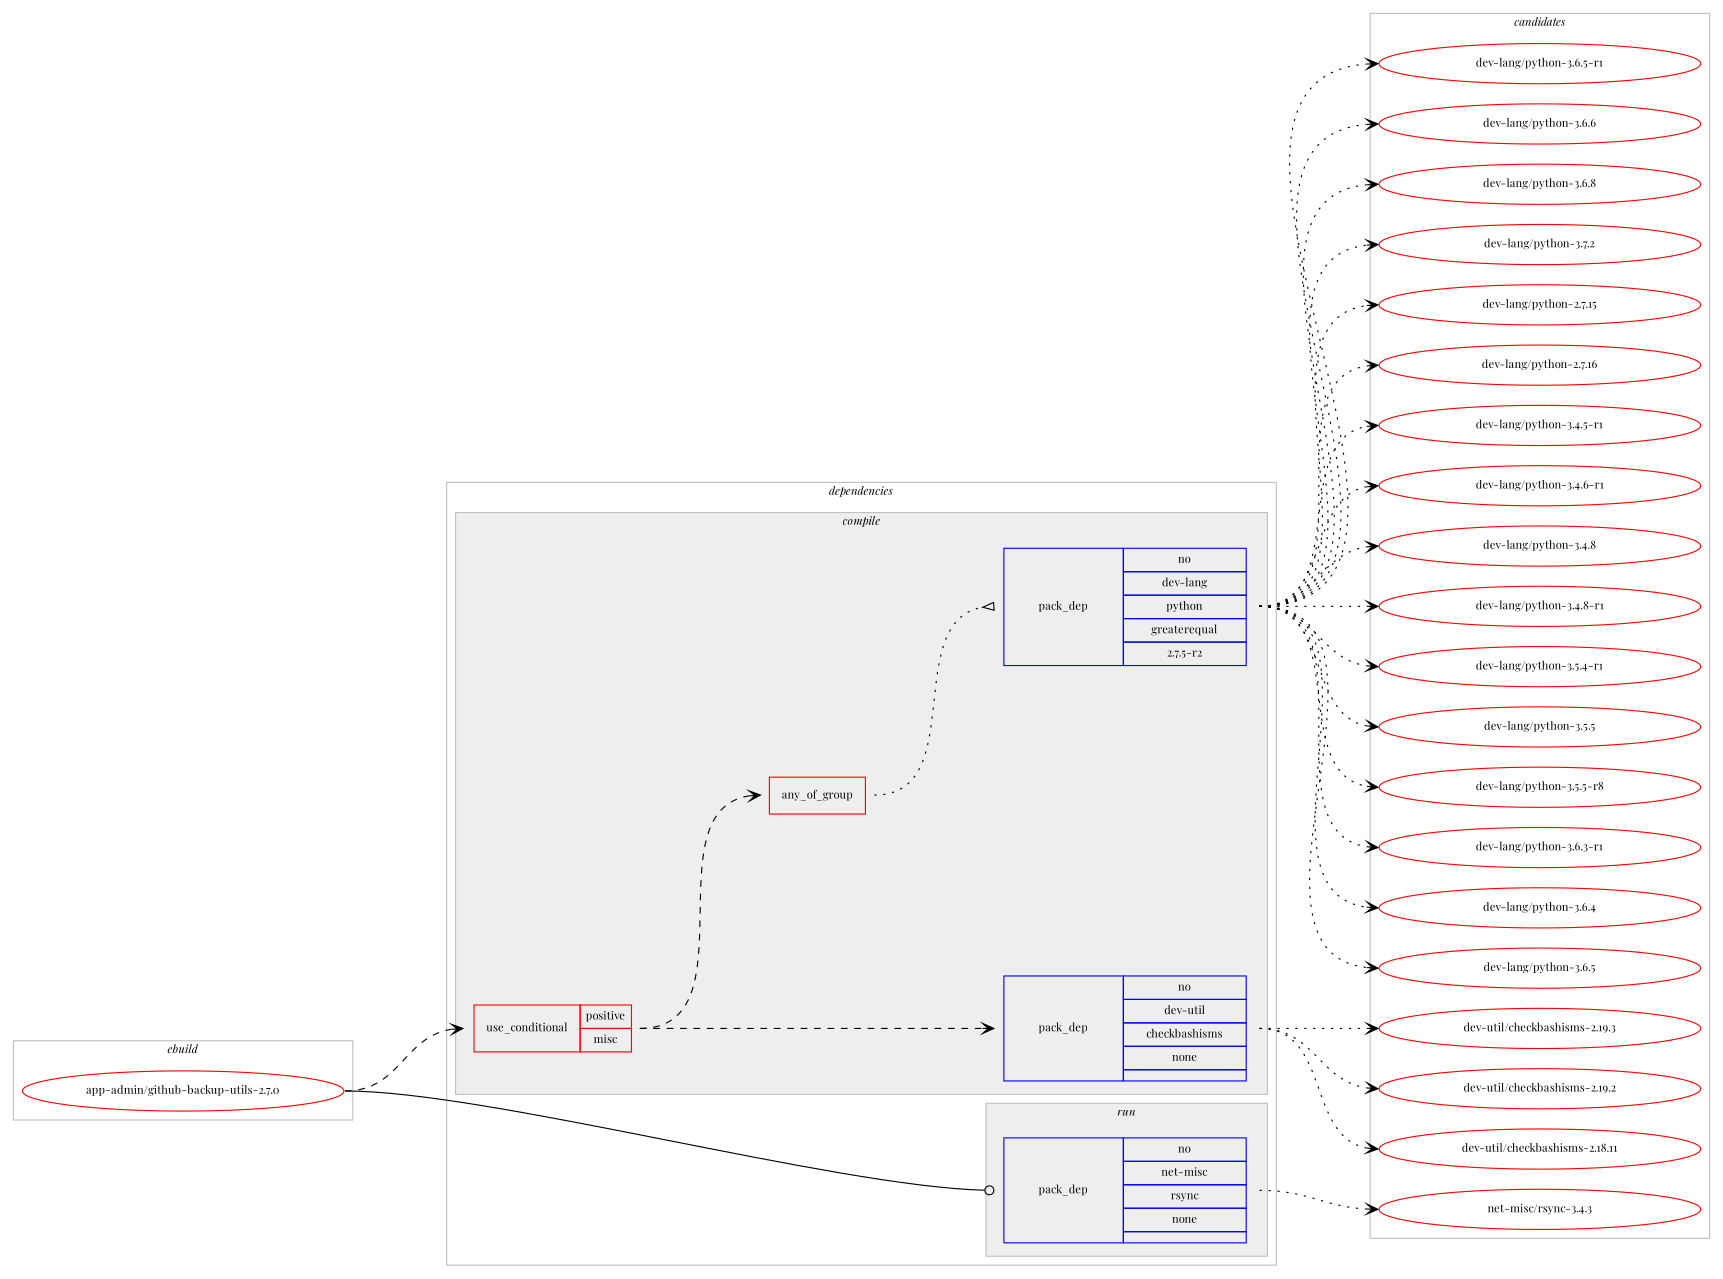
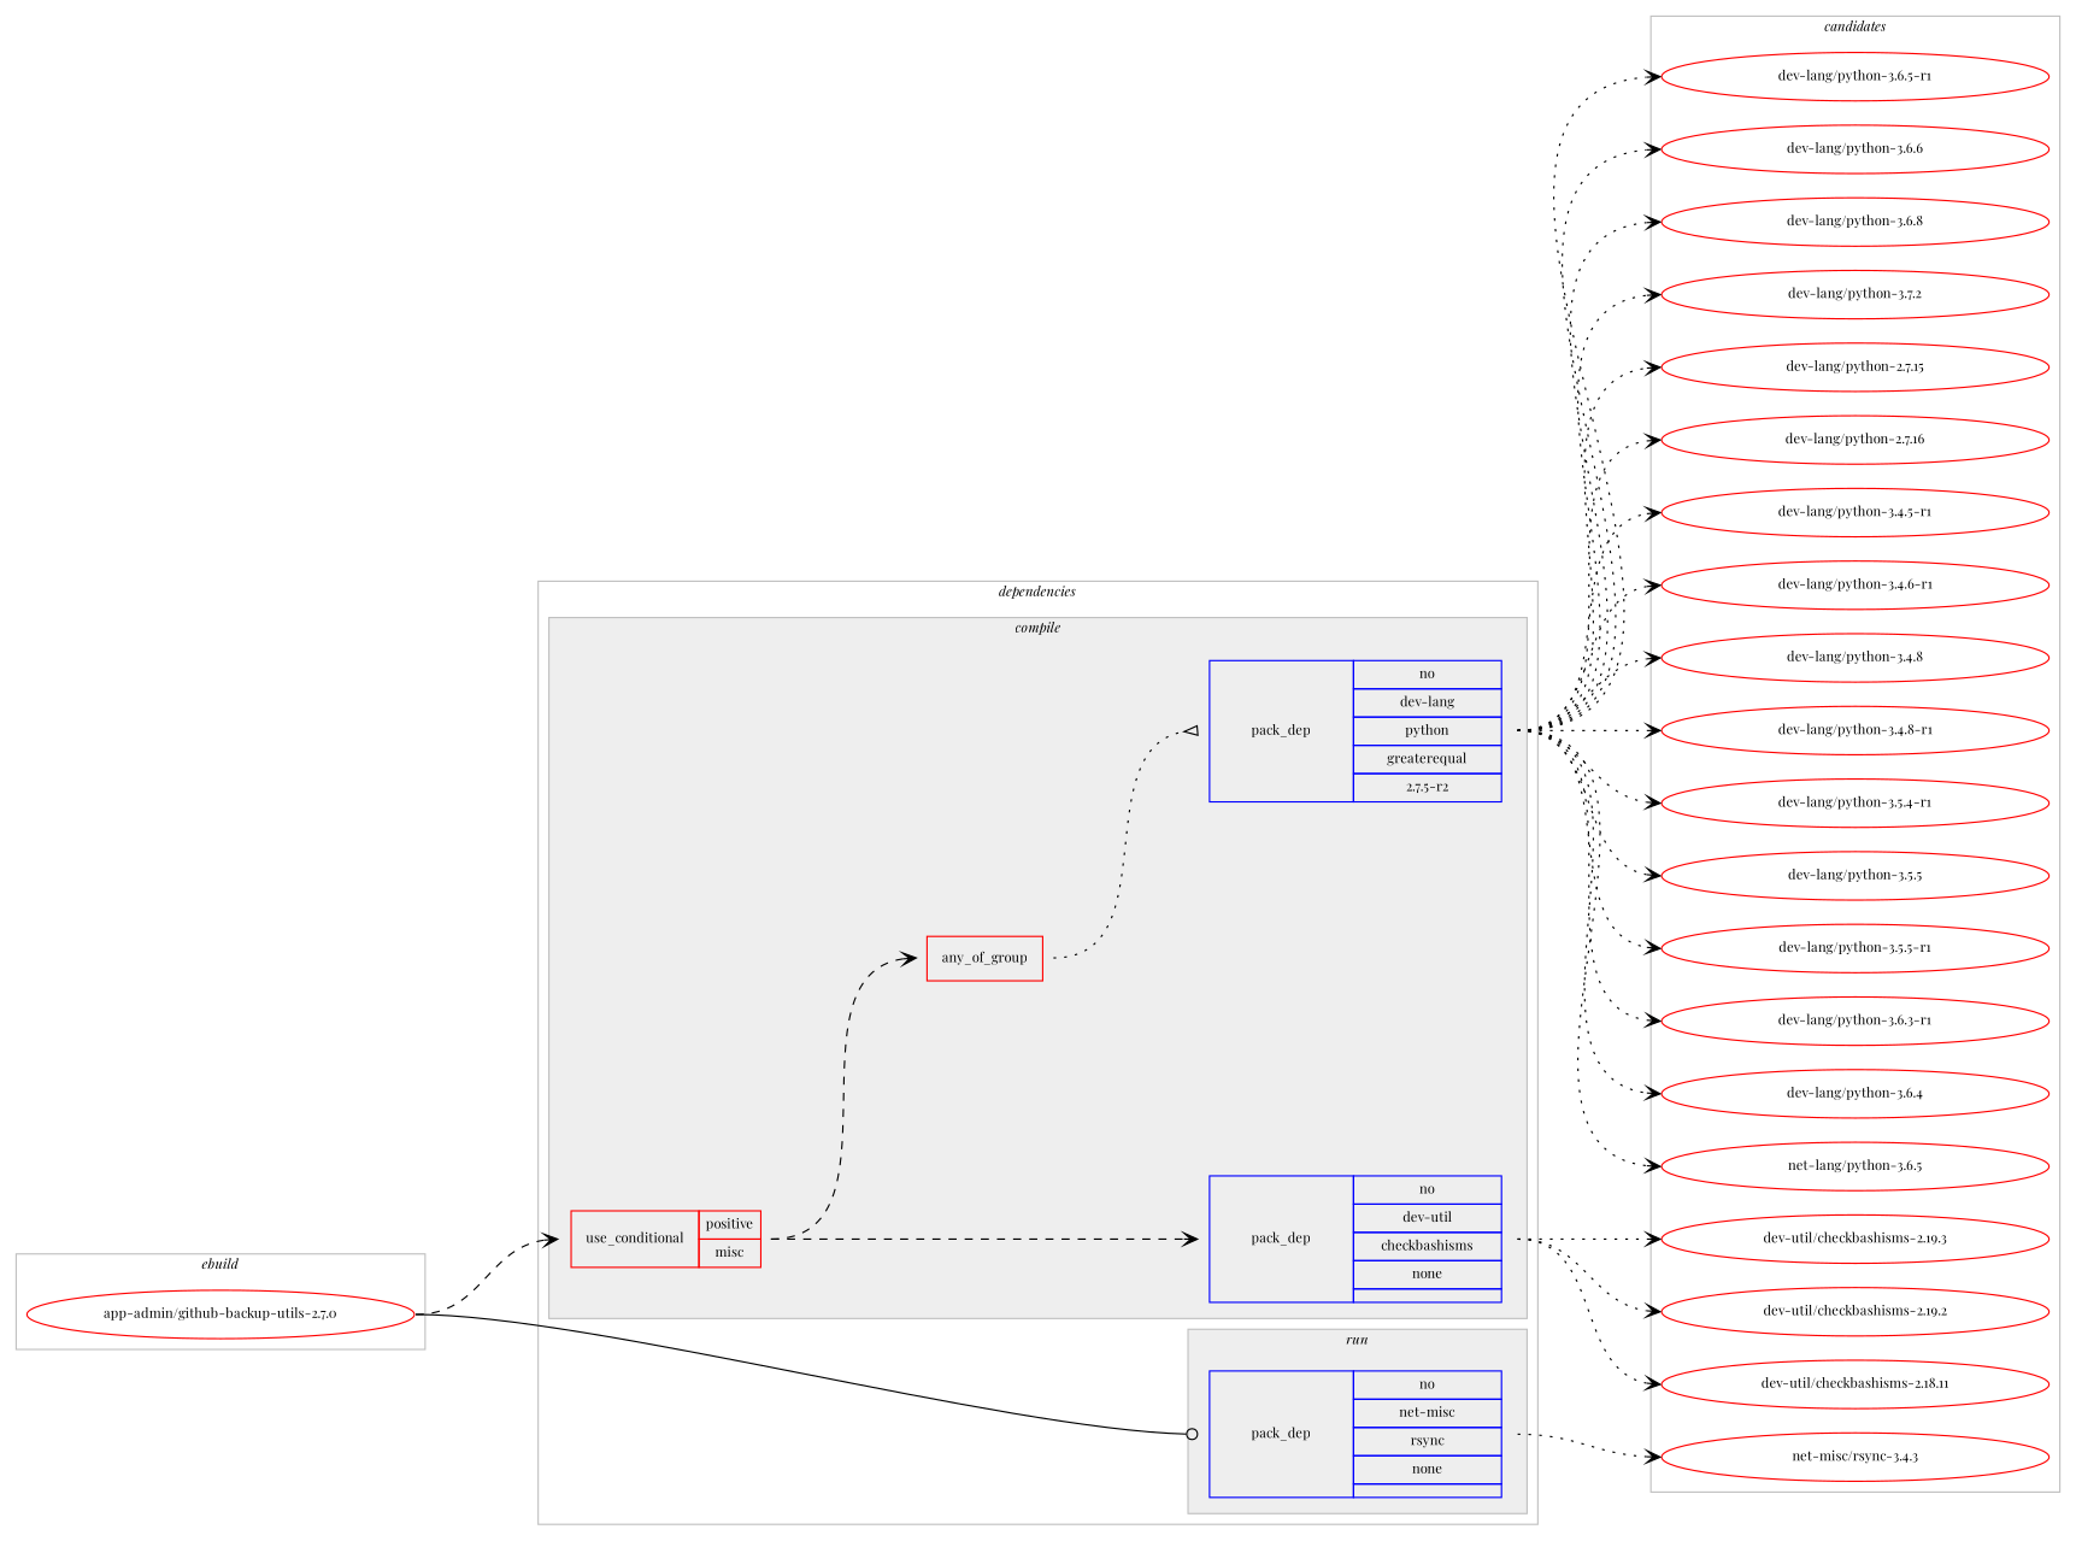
  digraph {
    compound=true
    concentrate=true
    fontname="Playfair Display"
    fontsize=10
    newrank=true
    rankdir=LR
    ranksep=1.5
    node [color=red fontname="Playfair Display" fontsize=10]
    edge [arrowhead=vee fontname="Playfair Display" headport=w style=dotted tailport=e weight=100]
    n1 [label="app-admin/github-backup-utils-2.7.0" width=4]
    n2 [color=blue label=<<TABLE BORDER="0" CELLBORDER="1" CELLSPACING="0" CELLPADDING="4" WIDTH="220"><TR><TD ROWSPAN="6" CELLPADDING="30">pack_dep</TD></TR><TR><TD WIDTH="110">no</TD></TR><TR><TD>dev-util</TD></TR><TR><TD>checkbashisms</TD></TR><TR><TD>none</TD></TR><TR><TD></TD></TR></TABLE>> shape=none]
    n3 [color=blue label=<<TABLE BORDER="0" CELLBORDER="1" CELLSPACING="0" CELLPADDING="4" WIDTH="220"><TR><TD ROWSPAN="6" CELLPADDING="30">pack_dep</TD></TR><TR><TD WIDTH="110">no</TD></TR><TR><TD>dev-lang</TD></TR><TR><TD>python</TD></TR><TR><TD>greaterequal</TD></TR><TR><TD>2.7.5-r2</TD></TR></TABLE>> shape=none]
    n4 [label=<<TABLE BORDER="0" CELLBORDER="1" CELLSPACING="0" CELLPADDING="4"><TR><TD CELLPADDING="10">any_of_group</TD></TR></TABLE>> shape=none]
    n5 [label=<<TABLE BORDER="0" CELLBORDER="1" CELLSPACING="0" CELLPADDING="4"><TR><TD ROWSPAN="3" CELLPADDING="10">use_conditional</TD></TR><TR><TD>positive</TD></TR><TR><TD>misc</TD></TR></TABLE>> shape=none]
    n6 [color=blue label=<<TABLE BORDER="0" CELLBORDER="1" CELLSPACING="0" CELLPADDING="4" WIDTH="220"><TR><TD ROWSPAN="6" CELLPADDING="30">pack_dep</TD></TR><TR><TD WIDTH="110">no</TD></TR><TR><TD>net-misc</TD></TR><TR><TD>rsync</TD></TR><TR><TD>none</TD></TR><TR><TD></TD></TR></TABLE>> shape=none]
    n7 [label="dev-util/checkbashisms-2.19.2" width=4]
    n8 [label="dev-util/checkbashisms-2.18.11" width=4]
    n9 [label="dev-util/checkbashisms-2.19.3" width=4]
    n10 [label="dev-lang/python-2.7.15" width=4]
    n11 [label="dev-lang/python-2.7.16" width=4]
    n12 [label="dev-lang/python-3.4.5-r1" width=4]
    n13 [label="dev-lang/python-3.4.6-r1" width=4]
    n14 [label="dev-lang/python-3.4.8" width=4]
    n15 [label="dev-lang/python-3.4.8-r1" width=4]
    n16 [label="dev-lang/python-3.5.4-r1" width=4]
    n17 [label="dev-lang/python-3.5.5" width=4]
-   n18 [label="dev-lang/python-3.5.5-r8" width=4]
+   n18 [label="dev-lang/python-3.5.5-r1" width=4]
    n19 [label="dev-lang/python-3.6.3-r1" width=4]
    n20 [label="dev-lang/python-3.6.4" width=4]
-   n21 [label="dev-lang/python-3.6.5" width=4]
+   n21 [label="net-lang/python-3.6.5" width=4]
    n22 [label="dev-lang/python-3.6.5-r1" width=4]
    n23 [label="dev-lang/python-3.6.6" width=4]
    n24 [label="dev-lang/python-3.6.8" width=4]
    n25 [label="dev-lang/python-3.7.2" width=4]
    n26 [label="net-misc/rsync-3.4.3" width=4]
    subgraph cluster_1 {
      color=gray
      label=<<i>ebuild</i>>
      rank=same
      n1
    }
    subgraph cluster_2 {
      color=gray
      label=<<i>dependencies</i>>
      subgraph cluster_3 {
        color=gray
        fillcolor="#eeeeee"
        label=<<i>compile</i>>
        style=filled
        subgraph sub_4 {
          color=gray
          fillcolor="#eeeeee"
          label=<<i>compile</i>>
          style=filled
          n5
          subgraph sub_5 {
            color=gray
            fillcolor="#eeeeee"
            label=<<i>compile</i>>
            style=filled
            n2
          }
          subgraph sub_6 {
            color=gray
            fillcolor="#eeeeee"
            label=<<i>compile</i>>
            style=filled
            n4
            subgraph sub_7 {
              color=gray
              fillcolor="#eeeeee"
              label=<<i>compile</i>>
              style=filled
              n3
            }
          }
        }
      }
      subgraph cluster_8 {
        color=gray
        fillcolor="#eeeeee"
        label=<<i>compile and run</i>>
        style=filled
      }
      subgraph cluster_9 {
        color=gray
        fillcolor="#eeeeee"
        label=<<i>run</i>>
        style=filled
        subgraph sub_10 {
          color=gray
          fillcolor="#eeeeee"
          label=<<i>run</i>>
          style=filled
          n6
        }
      }
    }
    subgraph cluster_11 {
      color=gray
      label=<<i>candidates</i>>
      rank=same
      subgraph sub_12 {
        color=black
        label=<<i>candidates</i>>
        nodesep=1
        rank=same
        n7
        n8
        n9
      }
      subgraph sub_13 {
        color=black
        label=<<i>candidates</i>>
        nodesep=1
        rank=same
        n10
        n11
        n12
        n13
        n14
        n15
        n16
        n17
        n18
        n19
        n20
        n21
        n22
        n23
        n24
        n25
      }
      subgraph sub_14 {
        color=black
        label=<<i>candidates</i>>
        nodesep=1
        rank=same
        n26
      }
    }
    n1 -> n5 [style=dashed weight=20]
    n1 -> n6 [arrowhead=odot style=solid weight=20]
    n2 -> n7
    n2 -> n8
    n2 -> n9
    n3 -> n10
    n3 -> n11
    n3 -> n12
    n3 -> n13
    n3 -> n14
    n3 -> n15
    n3 -> n16
    n3 -> n17
    n3 -> n18
    n3 -> n19
    n3 -> n20
    n3 -> n21
    n3 -> n22
    n3 -> n23
    n3 -> n24
    n3 -> n25
    n4 -> n3 [arrowhead=oinv weight=20]
    n5 -> n2 [style=dashed weight=20]
    n5 -> n4 [style=dashed weight=20]
    n6 -> n26
  }
